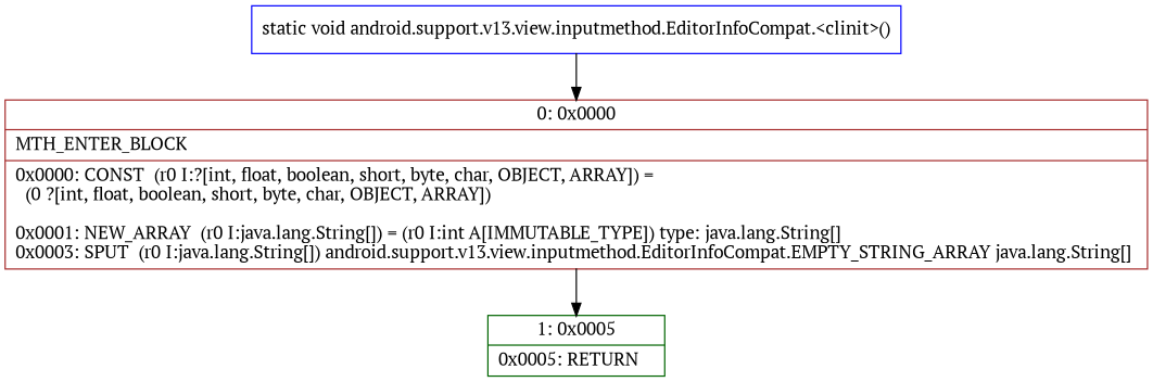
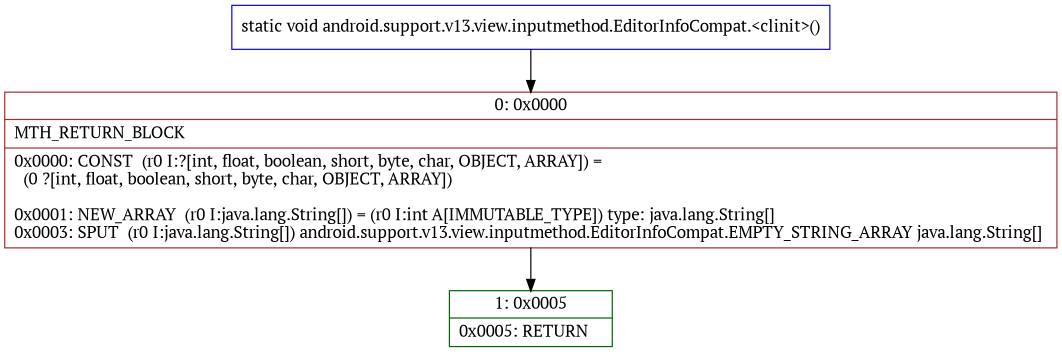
  digraph {
    fontname="PT Serif"
    node [shape=record fontname="PT Serif"]
    edge [fontname="PT Serif"]
-   n1 [label="{0\:\ 0x0000|MTH_ENTER_BLOCK\l|0x0000: CONST  (r0 I:?[int, float, boolean, short, byte, char, OBJECT, ARRAY]) = \l  (0 ?[int, float, boolean, short, byte, char, OBJECT, ARRAY])\l \l0x0001: NEW_ARRAY  (r0 I:java.lang.String[]) = (r0 I:int A[IMMUTABLE_TYPE]) type: java.lang.String[] \l0x0003: SPUT  (r0 I:java.lang.String[]) android.support.v13.view.inputmethod.EditorInfoCompat.EMPTY_STRING_ARRAY java.lang.String[] \l}" color=brown]
+   n1 [label="{0\:\ 0x0000|MTH_RETURN_BLOCK\l|0x0000: CONST  (r0 I:?[int, float, boolean, short, byte, char, OBJECT, ARRAY]) = \l  (0 ?[int, float, boolean, short, byte, char, OBJECT, ARRAY])\l \l0x0001: NEW_ARRAY  (r0 I:java.lang.String[]) = (r0 I:int A[IMMUTABLE_TYPE]) type: java.lang.String[] \l0x0003: SPUT  (r0 I:java.lang.String[]) android.support.v13.view.inputmethod.EditorInfoCompat.EMPTY_STRING_ARRAY java.lang.String[] \l}" color=brown]
    n2 [label="{1\:\ 0x0005|0x0005: RETURN   \l}" color=darkgreen]
    n3 [label="{static void android.support.v13.view.inputmethod.EditorInfoCompat.\<clinit\>() }" color=blue]
    n1 -> n2
    n3 -> n1
  }
